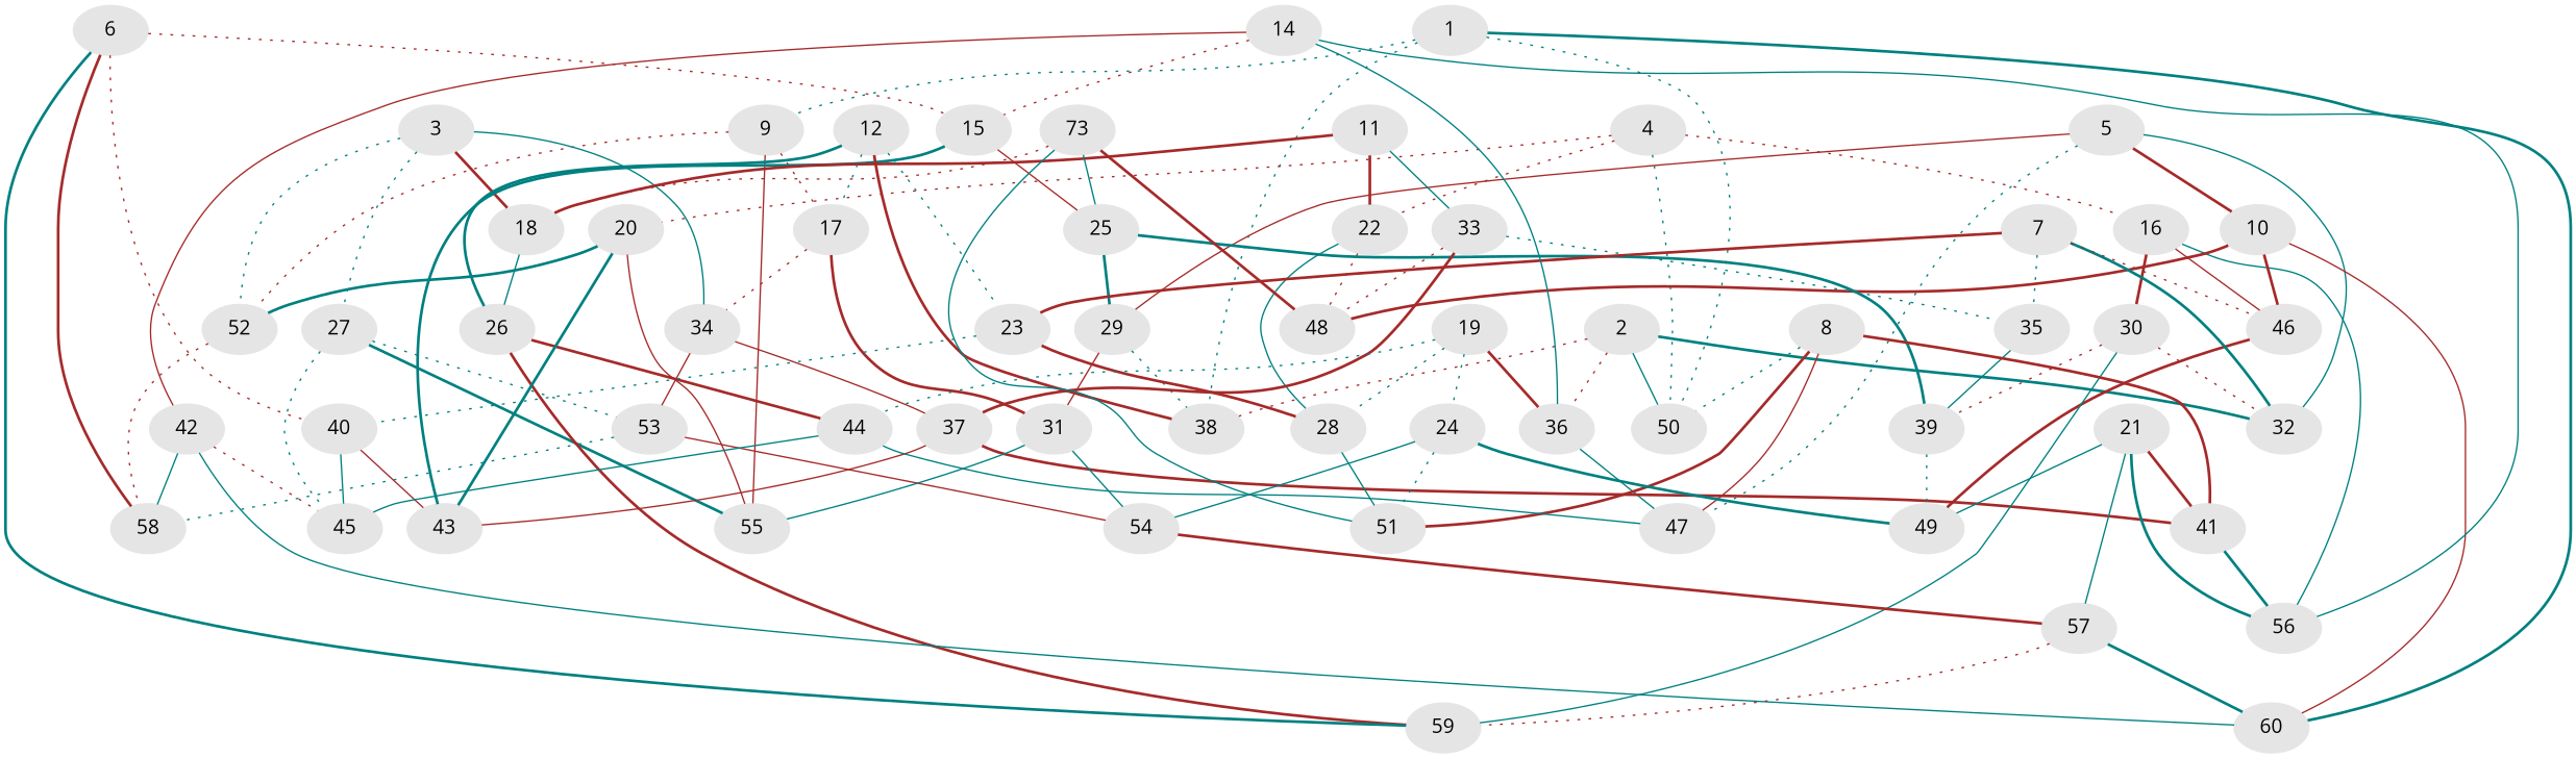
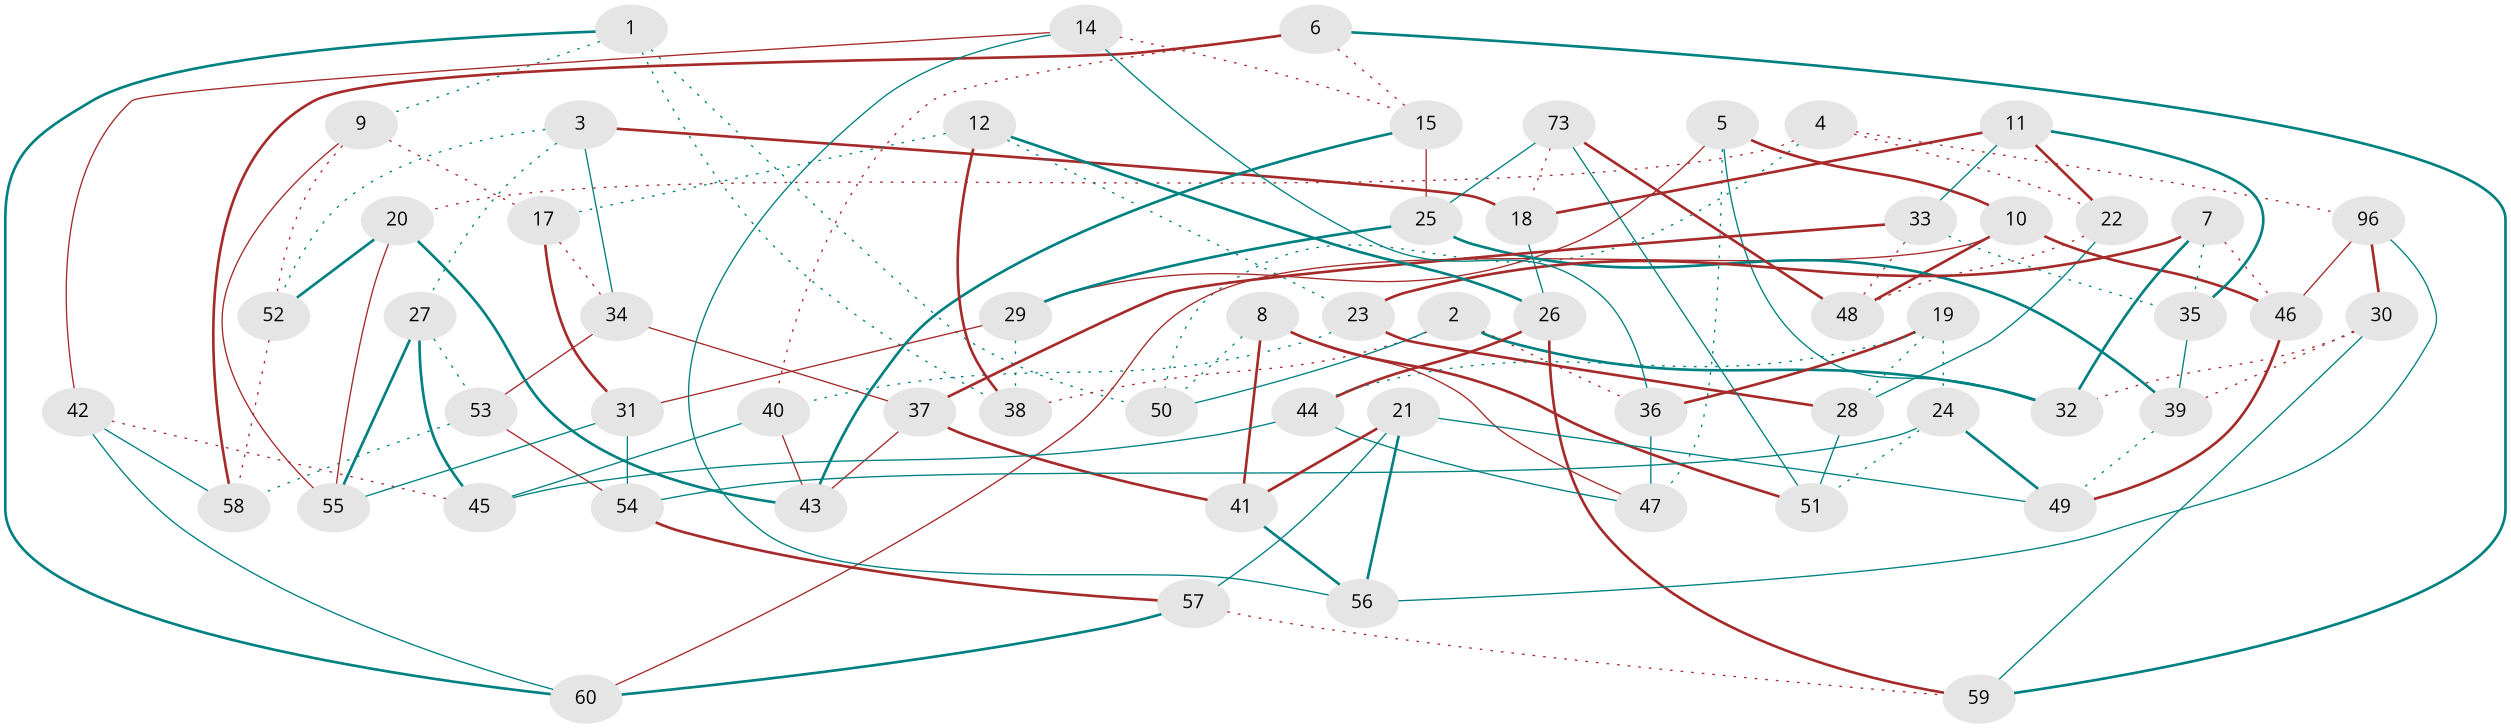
  graph {
    fontname="Open Sans"
    node [color=gray90 fontname="Open Sans" style=filled]
    edge [color=teal fontname="Open Sans" style=dotted]
    1
    9
    38
    50
    60
    52
    17
    55
    2
    32
    36
    47
    3
    18
    27
    34
    26
    45
    53
    37
    58
    4
-   16
+   16 [label=96]
    20
    22
    46
    56
    30
    43
    48
    28
    5
    10
    29
    31
    6
    15
    40
    59
    25
    7
    23
    35
    39
    49
    8
    41
    51
    11
    33
    12
    44
    n53 [label=73]
    14
    42
    54
    19
    24
    21
    57
    1 -- 9
    1 -- 38
    1 -- 50
    1 -- 60 [style=bold]
    9 -- 52 [color=brown]
    9 -- 17 [color=brown]
    9 -- 55 [color=brown style=solid]
    52 -- 58 [color=brown]
    17 -- 34 [color=brown]
    17 -- 31 [color=brown style=bold]
    2 -- 38 [color=brown]
    2 -- 50 [style=solid]
    2 -- 32 [style=bold]
    2 -- 36 [color=brown]
    36 -- 47 [style=solid]
    3 -- 52
    3 -- 18 [color=brown style=bold]
    3 -- 27
    3 -- 34 [style=solid]
    18 -- 26 [style=solid]
    27 -- 55 [style=bold]
-   27 -- 45
+   27 -- 45 [style=bold]
    27 -- 53
    34 -- 53 [color=brown style=solid]
    34 -- 37 [color=brown style=solid]
    26 -- 59 [color=brown style=bold]
    26 -- 44 [color=brown style=bold]
    53 -- 58
    53 -- 54 [color=brown style=solid]
    37 -- 43 [color=brown style=solid]
    37 -- 41 [color=brown style=bold]
    4 -- 50
    4 -- 16 [color=brown]
    4 -- 20 [color=brown]
    4 -- 22 [color=brown]
    16 -- 46 [color=brown style=solid]
    16 -- 56 [style=solid]
    16 -- 30 [color=brown style=bold]
    20 -- 52 [style=bold]
    20 -- 55 [color=brown style=solid]
    20 -- 43 [style=bold]
    22 -- 48 [color=brown]
    22 -- 28 [style=solid]
    46 -- 49 [color=brown style=bold]
    30 -- 32 [color=brown]
    30 -- 59 [style=solid]
    30 -- 39 [color=brown]
    28 -- 51 [style=solid]
    5 -- 32 [style=solid]
    5 -- 47
    5 -- 10 [color=brown style=bold]
    5 -- 29 [color=brown style=solid]
    10 -- 60 [color=brown style=solid]
    10 -- 46 [color=brown style=bold]
    10 -- 48 [color=brown style=bold]
    29 -- 38
    29 -- 31 [color=brown style=solid]
    31 -- 55 [style=solid]
    31 -- 54 [style=solid]
    6 -- 58 [color=brown style=bold]
    6 -- 15 [color=brown]
    6 -- 40 [color=brown]
    6 -- 59 [style=bold]
    15 -- 43 [style=bold]
    15 -- 25 [color=brown style=solid]
    40 -- 45 [style=solid]
    40 -- 43 [color=brown style=solid]
    25 -- 29 [style=bold]
    25 -- 39 [style=bold]
    7 -- 32 [style=bold]
    7 -- 46 [color=brown]
    7 -- 23 [color=brown style=bold]
    7 -- 35
    23 -- 28 [color=brown style=bold]
    23 -- 40
    35 -- 39 [style=solid]
    39 -- 49
    8 -- 50
    8 -- 47 [color=brown style=solid]
    8 -- 41 [color=brown style=bold]
    8 -- 51 [color=brown style=bold]
    41 -- 56 [style=bold]
    11 -- 18 [color=brown style=bold]
    11 -- 22 [color=brown style=bold]
+   11 -- 35 [style=bold]
    11 -- 33 [style=solid]
    33 -- 37 [color=brown style=bold]
    33 -- 48 [color=brown]
    33 -- 35
    12 -- 38 [color=brown style=bold]
    12 -- 17
    12 -- 26 [style=bold]
    12 -- 23
    44 -- 47 [style=solid]
    44 -- 45 [style=solid]
    n53 -- 18 [color=brown]
    n53 -- 48 [color=brown style=bold]
    n53 -- 25 [style=solid]
    n53 -- 51 [style=solid]
    14 -- 36 [style=solid]
    14 -- 56 [style=solid]
    14 -- 15 [color=brown]
    14 -- 42 [color=brown style=solid]
    42 -- 60 [style=solid]
    42 -- 45 [color=brown]
    42 -- 58 [style=solid]
    54 -- 57 [color=brown style=bold]
    19 -- 36 [color=brown style=bold]
    19 -- 28
    19 -- 44
    19 -- 24
    24 -- 49 [style=bold]
    24 -- 51
    24 -- 54 [style=solid]
    21 -- 56 [style=bold]
    21 -- 49 [style=solid]
    21 -- 41 [color=brown style=bold]
    21 -- 57 [style=solid]
    57 -- 60 [style=bold]
    57 -- 59 [color=brown]
  }
